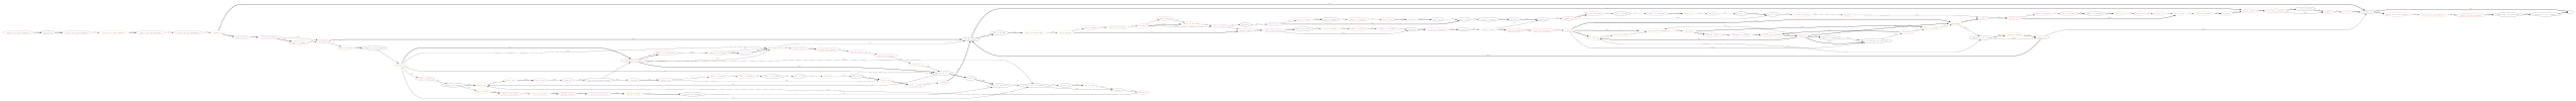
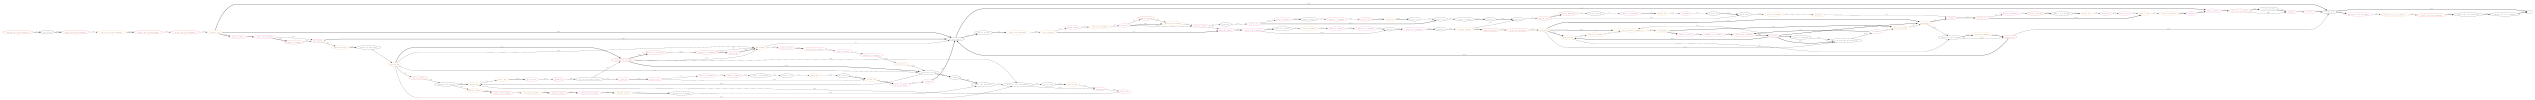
  digraph {
    fontname=Montserrat
    rankdir=LR
    node [color=black fontname=Montserrat]
    edge [fontname=Montserrat style=solid]
    n1 [color=red label="stp x29 , x30 , [ sp , #- address ]!"]
    n2 [label="mov x29 , sp"]
    n3 [color=red label="stp x19 , x20 , [ sp , # address ]"]
    n4 [color=darkorange label="stp x21 , x22 , [ sp , # address ]"]
    n5 [color=red label="stp x23 , x24 , [ sp , # address ]"]
    n6 [color=red label="stp x25 , x26 , [ sp , # address ]"]
    n7 [color=darkorange label="uxtb w25 , w0"]
    n8 [color=deeppink label="adrp x0 , symbol"]
    n9 [label="cbz w25 , address"]
    n10 [label="mov w0 , w25"]
    n11 [color=deeppink label="ldr x0 , [ x0 , # address ]"]
    n12 [color=deeppink label="adrp x0 , symbol"]
    n13 [label="adrp x0 , symbol"]
    n14 [color=deeppink label="ldp x19 , x20 , [ sp , # address ]"]
    n15 [label=ret]
    n16 [color=red label="cmp x0 , # address"]
    n17 [color=red label="b.eq address"]
    n18 [color=darkorange label="adrp x0 , symbol"]
    n19 [label="ldr x26 , [ x0 , # address ]"]
    n20 [color=red label="ldr x1 , [ x0 , # address ]"]
    n21 [color=darkorange label="ldr x0 , [ x0 , # address ]"]
    n22 [color=darkorange label="mov x20 , # 0"]
    n23 [label="mov w0 , # address"]
    n24 [color=deeppink label="bl symbol"]
    n25 [color=darkorange label="cbz x0 , address"]
    n26 [color=red label="adrp x19 , address"]
    n27 [color=red label="add x20 , x20 , # address"]
    n28 [color=darkorange label="b.ls address"]
    n29 [label="csel x19 , x19 , x23 , eq"]
    n30 [label="ldr x2 , [ x0 , x20 , lsl # address ]"]
    n31 [label="add x19 , x19 , # address"]
    n32 [color=red label="ldr x0 , [ x21 , # address ]"]
    n33 [color=deeppink label="adrp x0 , symbol"]
    n34 [color=darkorange label="mov x2 , x19"]
    n35 [label="b address"]
    n36 [label="mov w1 , w24"]
    n37 [color=red label="bl symbol"]
    n38 [color=darkorange label="adrp x21 , symbol"]
    n39 [color=red label="add x21 , x21 , # address"]
    n40 [color=darkorange label="mov x1 , x22"]
    n41 [color=darkorange label="mov w24 , # address"]
    n42 [color=red label="adrp x22 , address"]
    n43 [color=deeppink label="add x22 , x22 , # address"]
    n44 [color=darkorange label="adrp x23 , address"]
    n45 [label="add x23 , x23 , # address"]
    n46 [label="ldr x0 , [ x21 , # address ]"]
    n47 [color=deeppink label="b address"]
    n48 [color=darkorange label="ldp x21 , x22 , [ sp , # address ]"]
    n49 [color=deeppink label="adrp x0 , address"]
    n50 [color=deeppink label="adrp x19 , symbol"]
    n51 [color=darkorange label="add x0 , x0 , # address"]
    n52 [color=deeppink label="ldr x3 , [ x19 , # address ]"]
    n53 [color=deeppink label="bl symbol"]
    n54 [label="mov x2 , # address"]
    n55 [label="bl symbol"]
    n56 [color=deeppink label="bl symbol"]
    n57 [color=red label="ldr w19 , [ x0 ]"]
    n58 [color=deeppink label="mov w2 , # address"]
    n59 [color=darkorange label="mov w1 , w19"]
    n60 [color=red label="adrp x1 , address"]
    n61 [color=deeppink label="mov w0 , # address"]
    n62 [label="add x1 , x1 , # address"]
    n63 [label="mov x0 , # 0"]
    n64 [color=darkorange label="bl symbol"]
    n65 [label="mov x2 , x0"]
    n66 [color=deeppink label="bl symbol"]
    n67 [color=red label="sub x0 , x0 , # address"]
    n68 [color=deeppink label="cmp x0 , x20"]
    n69 [color=red label="ldr x26 , [ x0 , # address ]"]
    n70 [color=deeppink label="adrp x19 , address"]
    n71 [color=red label="ldp x23 , x24 , [ sp , # address ]"]
    n72 [label="ldp x25 , x26 , [ sp , # address ]"]
    n73 [label="ldp x29 , x30 , [ sp ] , # address"]
    n74 [color=red label="adrp x1 , symbol"]
    n75 [color=darkorange label="str x0 , [ x1 , # address ]"]
    n76 [color=deeppink label="cbnz x0 , address"]
    n77 [label="bl symbol"]
    n78 [color=deeppink label="ldr w19 , [ x0 ]"]
    n79 [color=deeppink label="mov w2 , # address"]
    n80 [label="mov w1 , w19"]
    n81 [color=darkorange label="mov x1 , # address"]
    n82 [color=deeppink label="ldr x0 , [ x19 , # address ]"]
    n83 [color=deeppink label="adrp x0 , address"]
    n84 [color=deeppink label="add x0 , x0 , # address"]
    n85 [label="bl symbol"]
    n86 [color=darkorange label="cbnz w0 , address"]
    n87 [label="bl symbol"]
    n88 [color=red label="adrp x0 , symbol"]
    n89 [color=red label="ldr w19 , [ x0 ]"]
    n90 [color=red label="ldr x0 , [ x0 , # address ]"]
    n91 [color=red label="mov w2 , # address"]
    n92 [label="mov w1 , w19"]
    n93 [color=darkorange label="bl symbol"]
    n94 [color=deeppink label="add x19 , x19 , # address"]
    n95 [color=darkorange label="cmp x20 , # 0"]
    n96 [label="adrp x1 , address"]
    n97 [label="mov w0 , # address"]
    n98 [color=red label="add x1 , x1 , # address"]
    n99 [color=red label="mov x0 , # 0"]
    n100 [color=darkorange label="bl symbol"]
    n101 [label="mov x2 , x0"]
    n102 [label="bl symbol"]
    n103 [label="adrp x1 , address"]
    n104 [color=darkorange label="mov w0 , # address"]
    n105 [color=deeppink label="add x1 , x1 , # address"]
    n106 [color=darkorange label="mov x0 , # 0"]
    n107 [color=deeppink label="bl symbol"]
    n108 [label="mov x2 , x0"]
    n109 [color=darkorange label="bl symbol"]
    n110 [color=red label="bl symbol"]
    n111 [color=red label="ldr w19 , [ x0 ]"]
    n112 [color=deeppink label="mov w2 , # address"]
    n113 [color=darkorange label="mov w1 , w19"]
    n114 [color=darkorange label="mov w20 , w0"]
    n115 [color=darkorange label="ccmn w0 , # address , # address , ne"]
    n116 [color=darkorange label="b.eq address"]
    n117 [label="ccmn w0 , # address , # address , ne"]
    n118 [color=darkorange label="cmp w0 , # address"]
    n119 [label="and w20 , w20 , # address"]
    n120 [color=darkorange label="b.eq address"]
    n121 [color=deeppink label="b.ne address"]
    n122 [color=darkorange label="cmp w20 , # address"]
    n123 [color=red label="cset w25 , eq"]
    n124 [color=darkorange label="cmn w0 , # address"]
    n125 [color=deeppink label="adrp x19 , symbol"]
    n126 [color=deeppink label="add x19 , x19 , # address"]
    n127 [color=red label="ldr x0 , [ x19 , # address ]"]
    n128 [color=darkorange label="mov w0 , # 0"]
    n129 [color=deeppink label="mov x3 , x0"]
    n130 [color=deeppink label="mov x0 , x26"]
    n131 [color=red label="bl symbol"]
    n132 [label="tbnz w0 , # address , address"]
    n133 [color=deeppink label="bl symbol"]
    n134 [label="cmp w0 , # address"]
    n135 [color=red label="adrp x1 , address"]
    n136 [color=darkorange label="mov w0 , # address"]
    n137 [label="add x1 , x1 , # address"]
    n138 [color=darkorange label="mov x0 , # 0"]
    n139 [color=deeppink label="bl symbol"]
    n140 [color=deeppink label="mov x2 , x0"]
    n141 [color=deeppink label="bl symbol"]
    n1 -> n2 [label=CFG style=bold]
    n2 -> n3 [label=CFG style=bold]
    n3 -> n4 [label=CFG]
    n4 -> n5 [label=CFG style=bold]
    n5 -> n6 [label=CFG]
    n6 -> n7 [label=CFG]
    n7 -> n8 [label=CFG style=bold]
+   n7 -> n9 [label=DFG style=bold]
    n7 -> n10 [label=DFG style=bold]
    n8 -> n11 [label=CFG style=bold]
    n9 -> n12 [label=CFG style=bold]
    n9 -> n13 [label=CFG style=bold]
    n10 -> n14 [label=CFG style=bold]
    n10 -> n15 [label=DFG style=bold]
    n11 -> n16 [label=CFG style=bold]
    n11 -> n17 [label=DFG]
    n12 -> n20 [label=CFG style=bold]
    n13 -> n21 [label=CFG style=bold]
    n14 -> n48 [label=CFG]
    n16 -> n17 [label=CFG]
    n17 -> n9 [label=CFG style=bold]
    n17 -> n18 [label=CFG]
    n18 -> n19 [label=CFG style=bold]
    n19 -> n22 [label=CFG]
    n20 -> n23 [label=CFG style=bold]
    n20 -> n24 [label=DFG]
    n21 -> n25 [label=DFG]
    n22 -> n26 [label=CFG]
    n22 -> n27 [label=DFG style=bold]
    n22 -> n28 [label=DFG]
    n22 -> n29 [label=DFG]
    n22 -> n30 [label=DFG]
    n23 -> n24 [label=CFG style=bold]
    n24 -> n47 [label=CFG]
    n25 -> n49 [label=CFG]
    n25 -> n50 [label=CFG style=bold]
    n26 -> n31 [label=CFG]
    n27 -> n28 [label=DFG]
    n27 -> n29 [label=DFG style=bold]
    n27 -> n30 [label=DFG]
    n27 -> n32 [label=CFG style=bold]
    n28 -> n9 [label=CFG]
    n28 -> n33 [label=CFG]
    n29 -> n34 [label=DFG]
    n29 -> n35 [label=CFG style=bold]
    n30 -> n36 [label=CFG]
    n30 -> n37 [label=DFG]
    n31 -> n34 [label=DFG style=bold]
    n31 -> n38 [label=CFG]
    n32 -> n67 [label=DFG]
    n33 -> n69 [label=CFG style=bold]
    n34 -> n40 [label=CFG]
    n35 -> n46 [label=CFG style=bold]
    n36 -> n128 [label=CFG style=bold]
    n37 -> n129 [label=DFG]
    n38 -> n39 [label=CFG style=bold]
    n39 -> n41 [label=CFG]
    n40 -> n130 [label=CFG style=bold]
    n41 -> n42 [label=CFG style=bold]
    n42 -> n43 [label=CFG style=bold]
    n43 -> n44 [label=CFG style=bold]
    n44 -> n45 [label=CFG style=bold]
    n45 -> n46 [label=CFG]
    n46 -> n30 [label=DFG]
    n47 -> n10 [label=CFG style=bold]
    n48 -> n71 [label=CFG]
    n49 -> n51 [label=CFG]
    n50 -> n52 [label=CFG style=bold]
    n51 -> n53 [label=CFG]
    n52 -> n54 [label=CFG style=bold]
    n52 -> n55 [label=DFG]
    n53 -> n74 [label=CFG]
    n53 -> n75 [label=DFG style=bold]
    n53 -> n76 [label=DFG]
    n54 -> n81 [label=CFG]
    n55 -> n82 [label=CFG style=bold]
    n56 -> n57 [label=DFG style=bold]
    n57 -> n58 [label=CFG]
    n57 -> n59 [label=DFG]
    n58 -> n60 [label=CFG]
    n59 -> n61 [label=CFG style=bold]
    n60 -> n62 [label=CFG]
    n61 -> n66 [label=CFG]
    n62 -> n63 [label=CFG]
    n63 -> n64 [label=CFG]
    n64 -> n65 [label=DFG]
    n65 -> n59 [label=CFG style=bold]
    n66 -> n9 [label=CFG style=bold]
    n67 -> n28 [label=DFG]
    n67 -> n68 [label=CFG style=bold]
    n68 -> n28 [label=CFG style=bold]
    n69 -> n70 [label=CFG]
    n70 -> n94 [label=CFG]
    n71 -> n72 [label=CFG style=bold]
    n72 -> n73 [label=CFG style=bold]
    n73 -> n15 [label=CFG style=bold]
    n74 -> n75 [label=CFG]
    n75 -> n76 [label=CFG]
    n76 -> n50 [label=CFG]
    n76 -> n77 [label=CFG]
    n77 -> n78 [label=DFG]
    n78 -> n79 [label=CFG]
    n78 -> n80 [label=DFG style=bold]
    n79 -> n96 [label=CFG style=bold]
    n80 -> n97 [label=CFG]
    n81 -> n83 [label=CFG]
    n82 -> n85 [label=DFG style=bold]
    n83 -> n84 [label=CFG]
    n84 -> n55 [label=CFG]
    n85 -> n86 [label=DFG]
    n86 -> n87 [label=CFG]
    n86 -> n88 [label=CFG style=bold]
    n87 -> n89 [label=DFG]
    n88 -> n90 [label=CFG]
    n89 -> n91 [label=CFG style=bold]
    n89 -> n92 [label=DFG]
    n90 -> n93 [label=DFG]
    n91 -> n103 [label=CFG]
    n92 -> n104 [label=CFG]
    n93 -> n114 [label=DFG style=bold]
    n93 -> n115 [label=DFG style=bold]
    n93 -> n116 [label=DFG style=bold]
    n93 -> n117 [label=DFG]
    n94 -> n95 [label=CFG]
    n95 -> n29 [label=CFG]
    n96 -> n98 [label=CFG]
    n97 -> n102 [label=CFG style=bold]
    n98 -> n99 [label=CFG]
    n99 -> n100 [label=CFG style=bold]
    n100 -> n101 [label=DFG style=bold]
    n101 -> n80 [label=CFG]
    n102 -> n87 [label=CFG style=bold]
    n103 -> n105 [label=CFG]
    n104 -> n109 [label=CFG]
    n105 -> n106 [label=CFG style=bold]
    n106 -> n107 [label=CFG]
    n107 -> n108 [label=DFG]
    n108 -> n92 [label=CFG style=bold]
    n109 -> n110 [label=CFG]
    n110 -> n111 [label=DFG style=bold]
    n111 -> n112 [label=CFG]
    n111 -> n113 [label=DFG style=bold]
    n112 -> n135 [label=CFG]
    n113 -> n136 [label=CFG]
    n114 -> n118 [label=CFG]
    n114 -> n119 [label=DFG]
    n115 -> n120 [label=DFG]
    n116 -> n110 [label=CFG style=bold]
    n116 -> n119 [label=CFG]
    n117 -> n121 [label=DFG]
    n118 -> n115 [label=CFG]
    n119 -> n122 [label=CFG style=bold]
    n119 -> n123 [label=DFG]
    n120 -> n124 [label=CFG style=bold]
    n120 -> n125 [label=CFG style=bold]
    n121 -> n124 [label=CFG]
    n121 -> n127 [label=CFG style=bold]
    n122 -> n123 [label=CFG style=bold]
    n123 -> n9 [label=DFG style=bold]
    n123 -> n10 [label=DFG]
    n124 -> n116 [label=CFG]
    n125 -> n126 [label=CFG]
    n126 -> n127 [label=CFG style=bold]
    n127 -> n133 [label=DFG style=bold]
    n128 -> n37 [label=CFG]
    n129 -> n34 [label=CFG]
    n130 -> n131 [label=CFG]
    n131 -> n132 [label=DFG]
    n132 -> n27 [label=CFG]
    n132 -> n56 [label=CFG]
    n133 -> n114 [label=DFG style=bold]
    n133 -> n115 [label=DFG]
    n133 -> n116 [label=DFG style=bold]
    n133 -> n117 [label=DFG style=bold]
    n133 -> n134 [label=CFG style=bold]
    n134 -> n117 [label=CFG]
    n135 -> n137 [label=CFG style=bold]
    n136 -> n141 [label=CFG style=bold]
    n137 -> n138 [label=CFG style=bold]
    n138 -> n139 [label=CFG]
    n139 -> n140 [label=DFG]
    n140 -> n113 [label=CFG]
    n141 -> n12 [label=CFG style=bold]
  }
